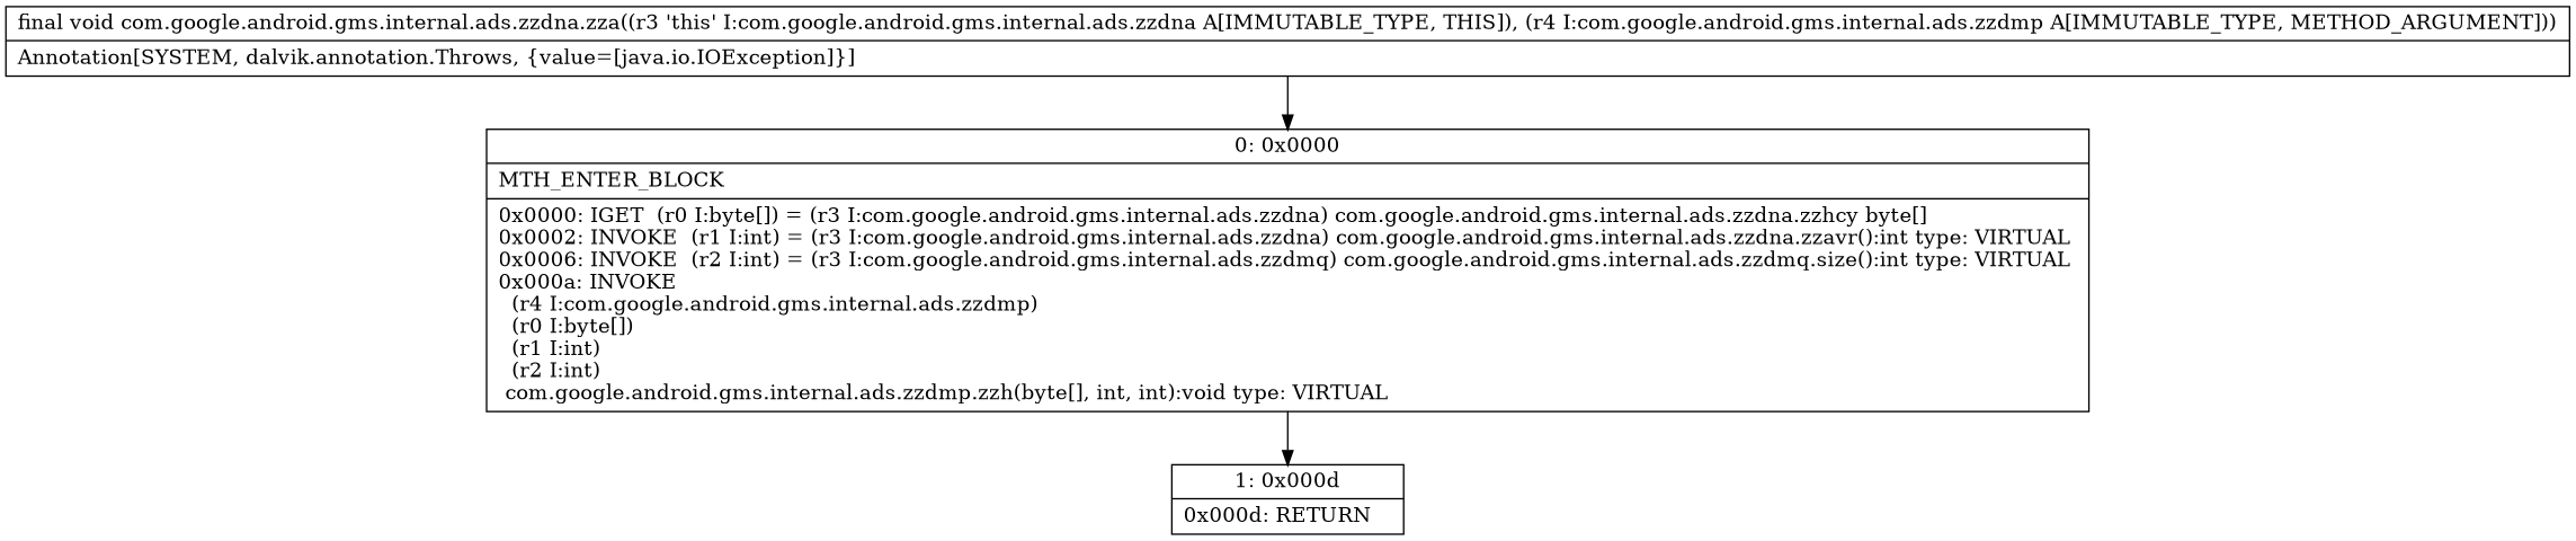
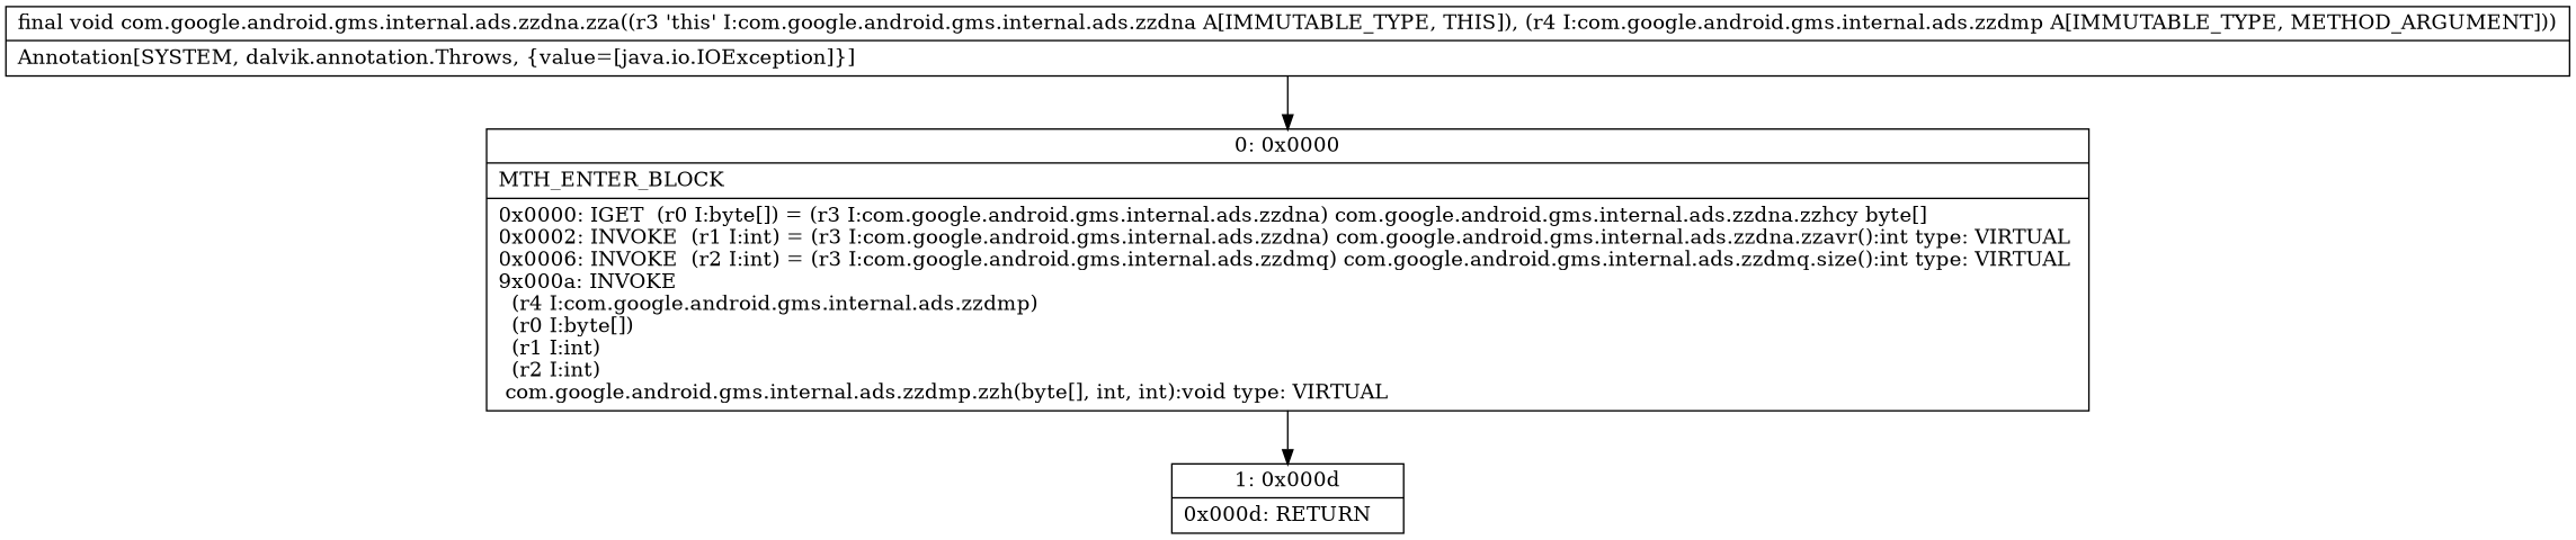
  digraph {
    node [shape=record]
-   n1 [label="{0\:\ 0x0000|MTH_ENTER_BLOCK\l|0x0000: IGET  (r0 I:byte[]) = (r3 I:com.google.android.gms.internal.ads.zzdna) com.google.android.gms.internal.ads.zzdna.zzhcy byte[] \l0x0002: INVOKE  (r1 I:int) = (r3 I:com.google.android.gms.internal.ads.zzdna) com.google.android.gms.internal.ads.zzdna.zzavr():int type: VIRTUAL \l0x0006: INVOKE  (r2 I:int) = (r3 I:com.google.android.gms.internal.ads.zzdmq) com.google.android.gms.internal.ads.zzdmq.size():int type: VIRTUAL \l0x000a: INVOKE  \l  (r4 I:com.google.android.gms.internal.ads.zzdmp)\l  (r0 I:byte[])\l  (r1 I:int)\l  (r2 I:int)\l com.google.android.gms.internal.ads.zzdmp.zzh(byte[], int, int):void type: VIRTUAL \l}"]
+   n1 [label="{0\:\ 0x0000|MTH_ENTER_BLOCK\l|0x0000: IGET  (r0 I:byte[]) = (r3 I:com.google.android.gms.internal.ads.zzdna) com.google.android.gms.internal.ads.zzdna.zzhcy byte[] \l0x0002: INVOKE  (r1 I:int) = (r3 I:com.google.android.gms.internal.ads.zzdna) com.google.android.gms.internal.ads.zzdna.zzavr():int type: VIRTUAL \l0x0006: INVOKE  (r2 I:int) = (r3 I:com.google.android.gms.internal.ads.zzdmq) com.google.android.gms.internal.ads.zzdmq.size():int type: VIRTUAL \l9x000a: INVOKE  \l  (r4 I:com.google.android.gms.internal.ads.zzdmp)\l  (r0 I:byte[])\l  (r1 I:int)\l  (r2 I:int)\l com.google.android.gms.internal.ads.zzdmp.zzh(byte[], int, int):void type: VIRTUAL \l}"]
    n2 [label="{1\:\ 0x000d|0x000d: RETURN   \l}"]
    n3 [label="{final void com.google.android.gms.internal.ads.zzdna.zza((r3 'this' I:com.google.android.gms.internal.ads.zzdna A[IMMUTABLE_TYPE, THIS]), (r4 I:com.google.android.gms.internal.ads.zzdmp A[IMMUTABLE_TYPE, METHOD_ARGUMENT]))  | Annotation[SYSTEM, dalvik.annotation.Throws, \{value=[java.io.IOException]\}]\l}"]
    n1 -> n2
    n3 -> n1
  }
